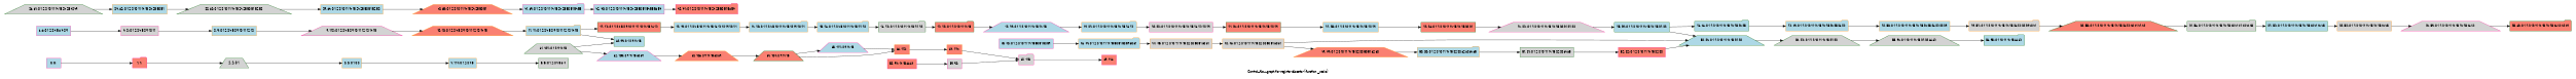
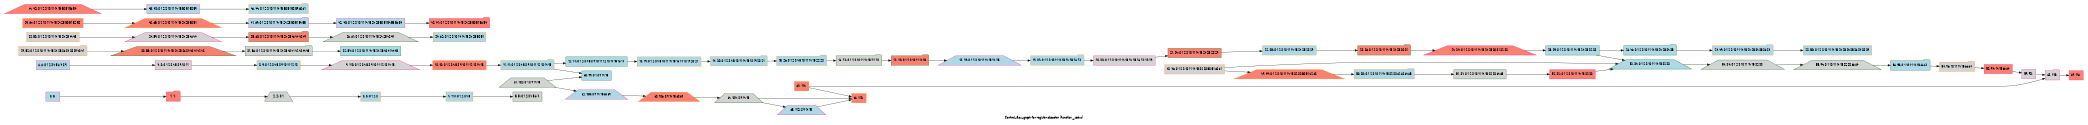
  digraph {
    fontname="Patrick Hand"
    label="Control-flow-graph for register allocator (function _seekc)"
    rankdir=LR
    node [color=darkorange fillcolor=lightblue fontname="Patrick Hand" shape=box style=filled]
    edge [fontname="Patrick Hand"]
    n1 [color=deeppink label="0, 0: "]
    n2 [color=deeppink fillcolor=salmon label="1, 1: " shape=folder]
    n3 [color=darkgreen fillcolor=lightgrey label="2, 2: 0 1 " shape=trapezium]
-   n4 [label="3, 3: 0 1 0 3"]
+   n4 [label="3, 3: 0 1 2 3 "]
    n5 [label="4, 117: 0 1 2 3 4 5 "]
    n6 [color=darkgreen fillcolor=lightgrey label="5, 5: 0 1 2 3 4 5 6 7 "]
    n7 [color=deeppink label="6, 6: 0 1 2 3 4 5 6 7 8 9 "]
    n8 [color=deeppink fillcolor=lightgrey label="7, 8: 0 1 2 3 4 5 8 9 10 11 "]
    n9 [label="8, 9: 0 1 2 3 4 5 8 9 10 11 12 13 "]
    n10 [color=deeppink fillcolor=lightgrey label="9, 118: 0 1 2 3 4 5 8 9 10 11 12 13 14 15 " shape=trapezium]
-   n11 [fillcolor=salmon label="10, 10: 0 1 2 3 4 5 8 9 10 11 12 13 14 15 " shape=trapezium]
+   n11 [fillcolor=salmon label="10, 10: 0 1 2 3 4 5 8 9 10 11 12 13 14 15 "]
    n12 [label="11, 11: 0 1 2 3 4 5 8 9 10 11 12 13 14 15 " shape=folder]
-   n13 [color=darkgreen fillcolor=salmon label="12, 17: 0 1 2 3 4 5 8 9 10 11 12 13 14 15 16 17 "]
+   n13 [color=darkgreen label="12, 17: 0 1 2 3 4 5 8 9 10 11 12 13 14 15 16 17 "]
    n14 [color=darkgreen label="60, 99: 0 1 8 9 14 15 "]
    n15 [label="13, 19: 0 1 2 3 4 5 10 11 14 15 16 17 18 19 20 21 "]
    n16 [label="14, 20: 0 1 2 3 4 5 10 11 14 15 18 19 20 21 " shape=folder]
    n17 [label="15, 26: 0 1 2 3 4 5 10 11 14 15 22 23 " shape=folder]
    n18 [color=darkgreen fillcolor=lightgrey label="16, 27: 0 1 2 3 10 11 14 15 22 23 " shape=folder]
    n19 [color=darkgreen fillcolor=salmon label="17, 28: 0 1 2 3 10 11 14 15 " shape=folder]
    n20 [color=deeppink label="18, 29: 0 1 2 3 10 11 14 15 24 25 " shape=trapezium]
    n21 [label="19, 32: 0 1 2 3 10 11 14 15 24 25 26 27 " shape=folder]
    n22 [color=deeppink fillcolor=lightgrey label="20, 33: 0 1 2 3 10 11 14 15 24 25 26 27 28 29 "]
    n23 [color=darkgreen fillcolor=salmon label="21, 34: 0 1 2 3 10 11 14 15 24 25 28 29 "]
    n24 [label="22, 35: 0 1 2 3 10 11 14 15 24 25 28 29 "]
-   n25 [color=darkgreen fillcolor=salmon label="23, 36: 0 1 2 3 10 11 14 15 24 25 30 31 "]
-   n26 [color=deeppink fillcolor=lightgrey label="24, 37: 0 1 2 3 10 11 14 15 24 25 30 31 32 33 " shape=trapezium]
+   n25 [color=darkgreen fillcolor=salmon label="23, 36: 0 1 2 3 10 11 14 15 24 25 30 31 " shape=folder]
+   n26 [color=deeppink fillcolor=salmon label="24, 37: 0 1 2 3 10 11 14 15 24 25 30 31 32 33 " shape=trapezium]
    n27 [color=darkgreen label="25, 39: 0 1 2 3 10 11 14 15 24 25 32 33 "]
    n28 [color=darkgreen label="26, 46: 0 1 2 3 10 11 14 15 24 25 34 35 " shape=folder]
    n29 [color=darkgreen label="53, 84: 0 1 2 3 10 11 14 15 32 33 " shape=trapezium]
    n30 [label="27, 49: 0 1 2 3 10 11 14 15 24 25 34 35 36 37 " shape=folder]
    n31 [color=darkgreen fillcolor=lightgrey label="54, 87: 0 1 2 3 10 11 14 15 32 33 " shape=trapezium]
    n32 [label="28, 50: 0 1 2 3 10 11 14 15 24 25 34 35 36 37 38 39 "]
    n33 [fillcolor=lightgrey label="29, 52: 0 1 2 3 10 11 14 15 24 25 36 37 38 39 40 41 " shape=folder]
    n34 [color=darkgreen fillcolor=salmon label="30, 55: 0 1 2 3 10 11 14 15 24 25 36 37 40 41 42 43 " shape=trapezium]
    n35 [color=darkgreen fillcolor=lightgrey label="31, 56: 0 1 2 3 10 11 14 15 24 25 40 41 42 43 44 45 " shape=folder]
    n36 [color=darkgreen label="32, 57: 0 1 2 3 10 11 14 15 24 25 40 41 44 45 "]
    n37 [fillcolor=lightgrey label="33, 58: 0 1 2 3 10 11 14 15 24 25 44 45 "]
    n38 [color=deeppink fillcolor=lightgrey label="34, 59: 0 1 2 3 10 11 14 15 24 25 46 47 " shape=trapezium]
    n39 [color=darkgreen fillcolor=salmon label="35, 60: 0 1 2 3 10 11 14 15 24 25 46 47 48 49 " shape=folder]
    n40 [color=darkgreen fillcolor=lightgrey label="36, 61: 0 1 2 3 10 11 14 15 24 25 48 49 " shape=trapezium]
-   n41 [label="37, 62: 0 1 2 3 10 11 14 15 24 25 50 51 "]
-   n42 [color=darkgreen fillcolor=lightgrey label="38, 63: 0 1 2 3 10 11 14 15 24 25 50 51 52 53 " shape=trapezium]
-   n43 [label="39, 64: 0 1 2 3 10 11 14 15 24 25 50 51 52 53 "]
+   n41 [label="37, 62: 0 1 2 3 10 17 14 15 24 25 50 51"]
+   n43 [fillcolor=salmon label="39, 64: 0 1 2 3 10 11 14 15 24 25 50 51 52 53 "]
    n44 [fillcolor=salmon label="40, 65: 0 1 2 3 10 11 14 15 24 25 50 51 " shape=trapezium]
    n45 [color=deeppink label="41, 69: 0 1 2 3 10 11 14 15 24 25 50 51 54 55 " shape=folder]
    n46 [color=deeppink label="42, 70: 0 1 2 3 10 11 14 15 24 25 50 51 54 55 56 57 "]
    n47 [color=deeppink fillcolor=salmon label="43, 71: 0 1 2 3 10 11 14 15 24 25 50 51 56 57 " shape=folder]
+   n48 [color=deeppink fillcolor=salmon label="44, 72: 0 1 2 3 10 11 14 15 50 51 56 57 " shape=trapezium]
    n49 [color=deeppink label="45, 73: 0 1 2 3 10 11 14 15 50 51 58 59 "]
    n50 [label="46, 74: 0 1 2 3 10 11 14 15 50 51 58 59 60 61 " shape=folder]
-   n51 [fillcolor=lightgrey label="47, 75: 0 1 2 3 10 11 14 15 32 33 50 51 60 61 "]
    n52 [fillcolor=lightgrey label="48, 76: 0 1 2 3 10 11 14 15 32 33 50 51 60 61 "]
    n53 [fillcolor=salmon label="49, 79: 0 1 2 3 10 11 14 15 32 33 50 51 62 63 " shape=trapezium]
    n54 [label="50, 80: 0 1 2 3 10 11 14 15 32 33 62 63 64 65 " shape=folder]
    n55 [color=darkgreen fillcolor=lightgrey label="51, 81: 0 1 2 3 10 11 14 15 32 33 64 65 "]
    n56 [color=deeppink fillcolor=salmon label="52, 82: 0 1 2 3 10 11 14 15 32 33 "]
    n57 [color=darkgreen fillcolor=lightgrey label="55, 94: 0 1 10 11 14 15 32 33 66 67 " shape=trapezium]
    n58 [color=darkgreen label="56, 95: 0 1 10 11 14 15 66 67 " shape=folder]
+   n59 [fillcolor=lightgrey label="57, 96: 10 11 14 15 66 67 " shape=folder]
    n60 [color=deeppink fillcolor=salmon label="58, 97: 14 15 66 67 "]
    n61 [color=deeppink fillcolor=lightgrey label="59, 98: "]
    n62 [color=deeppink fillcolor=lightgrey label="68, 115: " shape=folder]
    n63 [color=deeppink fillcolor=salmon label="69, 116: "]
    n64 [color=darkgreen fillcolor=lightgrey label="61, 102: 0 1 8 9 14 15 " shape=trapezium]
    n65 [color=deeppink label="62, 105: 8 9 14 15 68 69 " shape=trapezium]
    n66 [fillcolor=salmon label="63, 106: 8 9 14 15 68 69 " shape=trapezium]
-   n67 [color=darkgreen fillcolor=salmon label="64, 107: 8 9 14 15 " shape=trapezium]
+   n67 [color=darkgreen fillcolor=lightgrey label="64, 107: 8 9 14 15 " shape=trapezium]
    n68 [color=deeppink label="65, 112: 8 9 14 15 " shape=trapezium]
    n69 [fillcolor=salmon label="66, 113: "]
    n70 [fillcolor=salmon label="67, 114: "]
    n1 -> n2
    n2 -> n3
    n3 -> n4
    n4 -> n5
    n5 -> n6
    n7 -> n8
    n8 -> n9
    n9 -> n10
    n10 -> n11
    n11 -> n12
    n12 -> n13
    n12 -> n14
    n13 -> n15
    n15 -> n16
    n16 -> n17
    n17 -> n18
    n18 -> n19
    n19 -> n20
    n20 -> n21
    n21 -> n22
    n22 -> n23
    n23 -> n24
    n24 -> n25
    n25 -> n26
    n26 -> n27
    n27 -> n28
    n27 -> n29
    n28 -> n30
    n29 -> n31
    n30 -> n32
    n31 -> n57
-   n32 -> n33
    n33 -> n34
    n34 -> n35
    n35 -> n36
-   n36 -> n37
    n37 -> n38
    n38 -> n39
+   n39 -> n40
    n40 -> n41
-   n41 -> n42
-   n42 -> n43
    n43 -> n44
    n44 -> n45
    n45 -> n46
    n46 -> n47
+   n48 -> n49
    n49 -> n50
-   n50 -> n51
-   n51 -> n52
    n52 -> n29
    n52 -> n53
    n53 -> n54
    n54 -> n55
    n55 -> n56
    n56 -> n29
    n57 -> n58
+   n58 -> n59
+   n59 -> n60
    n60 -> n61
    n61 -> n62
    n62 -> n63
    n64 -> n14
    n64 -> n65
    n65 -> n66
    n66 -> n67
    n67 -> n68
    n67 -> n69
    n68 -> n69
-   n69 -> n70
+   n70 -> n69
    n70 -> n62
  }
